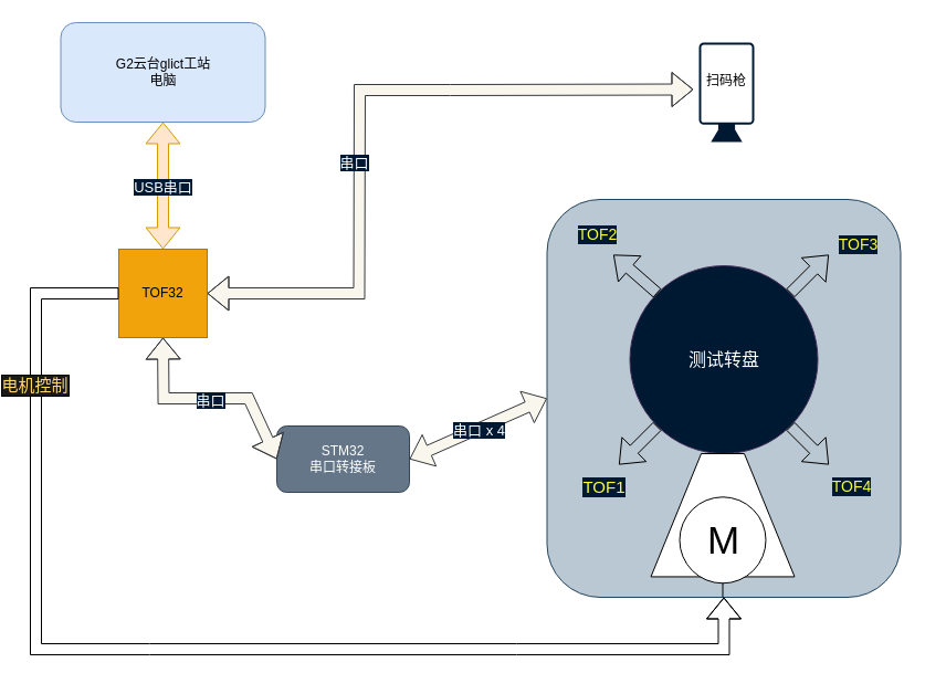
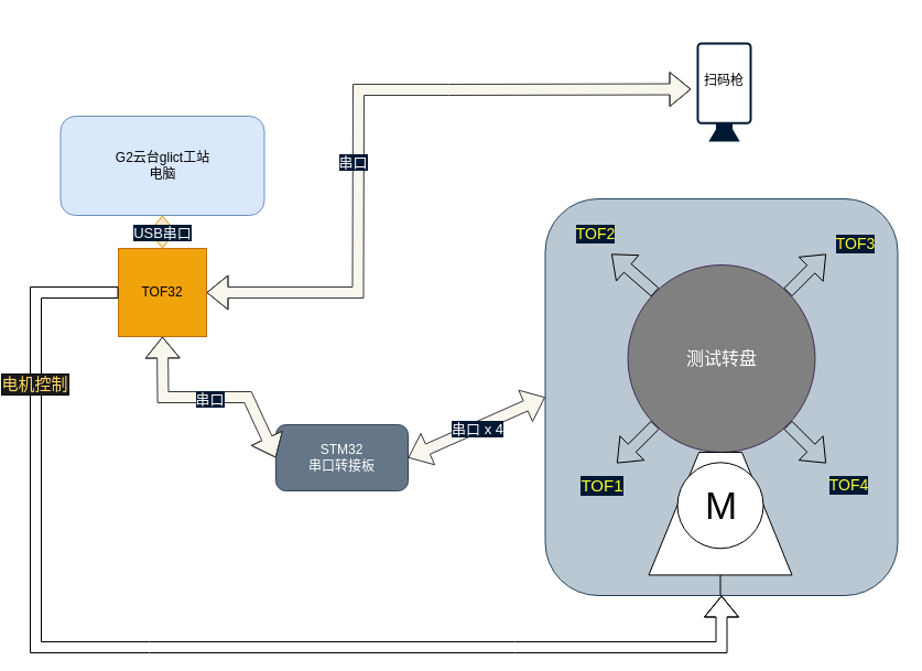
  <mxCell id="0" />
  <mxCell id="1" parent="0" />
  <mxCell id="2" value="" style="rounded=1;whiteSpace=wrap;html=1;fillColor=#bac8d3;strokeColor=#23445d;" vertex="1" parent="1"><mxGeometry x="482.5" y="180" width="320" height="360" as="geometry" /></mxCell>
- <mxCell id="3" value="G2云台glict工站&lt;div&gt;电脑&lt;/div&gt;" style="rounded=1;whiteSpace=wrap;html=1;fontSize=12;glass=0;strokeWidth=1;shadow=0;fillColor=#dae8fc;strokeColor=#6c8ebf;" parent="1" vertex="1"><mxGeometry x="42.5" y="20" width="185" height="90" as="geometry" /></mxCell>
+ <mxCell id="3" value="G2云台glict工站&lt;div&gt;电脑&lt;/div&gt;" style="rounded=1;whiteSpace=wrap;html=1;fontSize=12;glass=0;strokeWidth=1;shadow=0;fillColor=#dae8fc;strokeColor=#6c8ebf;" parent="1" vertex="1"><mxGeometry x="42.5" y="105" width="185" height="90" as="geometry" /></mxCell>
  <mxCell id="4" value="" style="shape=flexArrow;endArrow=classic;startArrow=classic;html=1;rounded=0;entryX=0.5;entryY=1;entryDx=0;entryDy=0;exitX=0.5;exitY=0;exitDx=0;exitDy=0;fillColor=#ffe6cc;strokeColor=#d79b00;" edge="1" parent="1" source="6" target="3"><mxGeometry width="100" height="100" relative="1" as="geometry"><mxPoint x="135.5" y="200" as="sourcePoint" /><mxPoint x="292.5" y="230" as="targetPoint" /></mxGeometry></mxCell>
  <mxCell id="5" value="USB串口" style="edgeLabel;html=1;align=center;verticalAlign=middle;resizable=0;points=[];fontColor=#FFFFFF;labelBackgroundColor=#001933;fontSize=13;" vertex="1" connectable="0" parent="4"><mxGeometry x="-0.003" y="1" relative="1" as="geometry"><mxPoint as="offset" /></mxGeometry></mxCell>
  <mxCell id="6" value="TOF32" style="whiteSpace=wrap;html=1;aspect=fixed;fillColor=#f0a30a;strokeColor=#BD7000;fontColor=#000000;" vertex="1" parent="1"><mxGeometry x="95" y="225" width="80" height="80" as="geometry" /></mxCell>
- <mxCell id="7" value="&lt;font style=&quot;font-size: 16px;&quot;&gt;测试转盘&lt;/font&gt;" style="ellipse;whiteSpace=wrap;html=1;aspect=fixed;fillColor=#001933;fontColor=#ffffff;strokeColor=#432D57;" vertex="1" parent="1"><mxGeometry x="557.5" y="240" width="170" height="170" as="geometry" /></mxCell>
+ <mxCell id="7" value="&lt;font style=&quot;font-size: 16px;&quot;&gt;测试转盘&lt;/font&gt;" style="ellipse;whiteSpace=wrap;html=1;aspect=fixed;fillColor=#808080;fontColor=#ffffff;strokeColor=#432D57;" vertex="1" parent="1"><mxGeometry x="557.5" y="240" width="170" height="170" as="geometry" /></mxCell>
  <mxCell id="8" value="" style="group;fontSize=14;" vertex="1" connectable="0" parent="1"><mxGeometry x="576.5" y="410" width="130" height="130" as="geometry" /></mxCell>
  <mxCell id="9" value="" style="verticalLabelPosition=bottom;align=center;dashed=0;html=1;verticalAlign=top;shape=mxgraph.pid.engines.turbine;direction=south;" vertex="1" parent="8"><mxGeometry width="130" height="130" as="geometry" /></mxCell>
- <mxCell id="10" value="M" style="verticalLabelPosition=middle;shadow=0;dashed=0;align=center;html=1;verticalAlign=middle;strokeWidth=1;shape=ellipse;aspect=fixed;fontSize=35;" vertex="1" parent="8"><mxGeometry x="26" y="39.286" width="78" height="78" as="geometry" /></mxCell>
+ <mxCell id="10" value="M" style="verticalLabelPosition=middle;shadow=0;dashed=0;align=center;html=1;verticalAlign=middle;strokeWidth=1;shape=ellipse;aspect=fixed;fontSize=35;" vertex="1" parent="8"><mxGeometry x="26" y="9.286" width="78" height="78" as="geometry" /></mxCell>
  <mxCell id="11" value="" style="shape=flexArrow;endArrow=classic;html=1;rounded=0;exitX=0;exitY=1;exitDx=0;exitDy=0;" edge="1" parent="1" source="7"><mxGeometry width="50" height="50" relative="1" as="geometry"><mxPoint x="437.5" y="360" as="sourcePoint" /><mxPoint x="547.5" y="420" as="targetPoint" /></mxGeometry></mxCell>
  <mxCell id="12" value="TOF1" style="edgeLabel;html=1;align=center;verticalAlign=middle;resizable=0;points=[];fontSize=15;fontColor=#FFFF33;labelBackgroundColor=#001933;" vertex="1" connectable="0" parent="11"><mxGeometry x="0.578" y="1" relative="1" as="geometry"><mxPoint x="-22" y="26" as="offset" /></mxGeometry></mxCell>
  <mxCell id="13" value="" style="shape=flexArrow;endArrow=classic;html=1;rounded=0;exitX=0;exitY=0;exitDx=0;exitDy=0;" edge="1" parent="1" source="7"><mxGeometry width="50" height="50" relative="1" as="geometry"><mxPoint x="527.5" y="320" as="sourcePoint" /><mxPoint x="542.5" y="230" as="targetPoint" /></mxGeometry></mxCell>
  <mxCell id="14" value="TOF2" style="edgeLabel;html=1;align=center;verticalAlign=middle;resizable=0;points=[];labelBackgroundColor=#001933;fontColor=#FFFF33;fontSize=14;" vertex="1" connectable="0" parent="13"><mxGeometry x="0.578" y="1" relative="1" as="geometry"><mxPoint x="-23" y="-26" as="offset" /></mxGeometry></mxCell>
  <mxCell id="15" value="" style="shape=flexArrow;endArrow=classic;html=1;rounded=0;" edge="1" parent="1" source="7"><mxGeometry width="50" height="50" relative="1" as="geometry"><mxPoint x="777.5" y="375" as="sourcePoint" /><mxPoint x="737.5" y="420" as="targetPoint" /></mxGeometry></mxCell>
  <mxCell id="16" value="TOF4" style="edgeLabel;html=1;align=center;verticalAlign=middle;resizable=0;points=[];labelBackgroundColor=#001933;fontColor=#FFFF33;fontSize=14;" vertex="1" connectable="0" parent="15"><mxGeometry x="0.578" y="1" relative="1" as="geometry"><mxPoint x="27" y="28" as="offset" /></mxGeometry></mxCell>
  <mxCell id="17" value="" style="shape=flexArrow;endArrow=classic;html=1;rounded=0;exitX=1;exitY=0;exitDx=0;exitDy=0;" edge="1" parent="1" source="7"><mxGeometry width="50" height="50" relative="1" as="geometry"><mxPoint x="777.5" y="255" as="sourcePoint" /><mxPoint x="737.5" y="230" as="targetPoint" /></mxGeometry></mxCell>
  <mxCell id="18" value="TOF3" style="edgeLabel;html=1;align=center;verticalAlign=middle;resizable=0;points=[];labelBackgroundColor=#001933;fontSize=14;fontColor=#FFFF33;" vertex="1" connectable="0" parent="17"><mxGeometry x="0.578" y="1" relative="1" as="geometry"><mxPoint x="34" y="-16" as="offset" /></mxGeometry></mxCell>
  <mxCell id="19" value="STM32&lt;div&gt;串口转接板&lt;/div&gt;" style="rounded=1;whiteSpace=wrap;html=1;fillColor=#647687;fontColor=#ffffff;strokeColor=#314354;" vertex="1" parent="1"><mxGeometry x="238" y="385" width="120" height="60" as="geometry" /></mxCell>
  <mxCell id="20" value="" style="shape=flexArrow;endArrow=classic;startArrow=classic;html=1;rounded=0;exitX=0;exitY=0.5;exitDx=0;exitDy=0;fillColor=#f9f7ed;strokeColor=#36393d;entryX=0.5;entryY=1;entryDx=0;entryDy=0;" edge="1" parent="1" source="19" target="6"><mxGeometry width="100" height="100" relative="1" as="geometry"><mxPoint x="262.5" y="365" as="sourcePoint" /><mxPoint x="132.5" y="415" as="targetPoint" /><Array as="points"><mxPoint x="212.5" y="360" /><mxPoint x="135.5" y="360" /></Array></mxGeometry></mxCell>
  <mxCell id="21" value="串口" style="edgeLabel;html=1;align=center;verticalAlign=middle;resizable=0;points=[];fontColor=#FFFFFF;labelBackgroundColor=#001933;fontSize=13;" vertex="1" connectable="0" parent="20"><mxGeometry x="-0.003" y="1" relative="1" as="geometry"><mxPoint as="offset" /></mxGeometry></mxCell>
  <mxCell id="22" value="" style="shape=flexArrow;endArrow=classic;startArrow=classic;html=1;rounded=0;entryX=1;entryY=0.5;entryDx=0;entryDy=0;fillColor=#f9f7ed;strokeColor=#36393d;exitX=0;exitY=0.5;exitDx=0;exitDy=0;" edge="1" parent="1" source="2" target="19"><mxGeometry width="100" height="100" relative="1" as="geometry"><mxPoint x="392.5" y="460" as="sourcePoint" /><mxPoint x="242.5" y="270" as="targetPoint" /></mxGeometry></mxCell>
  <mxCell id="23" value="&lt;div&gt;&lt;span style=&quot;background-color: light-dark(rgb(0, 25, 51), rgb(201, 222, 245)); color: light-dark(rgb(255, 255, 255), rgb(18, 18, 18));&quot;&gt;串口 x 4&lt;/span&gt;&lt;/div&gt;" style="edgeLabel;html=1;align=center;verticalAlign=middle;resizable=0;points=[];fontColor=#FFFFFF;labelBackgroundColor=#001933;fontSize=13;" vertex="1" connectable="0" parent="22"><mxGeometry x="-0.003" y="1" relative="1" as="geometry"><mxPoint as="offset" /></mxGeometry></mxCell>
  <mxCell id="24" value="" style="points=[[0,0.5,0],[0.19,0.02,0],[0.59,0,0],[0.985,0.02,0],[1,0.5,0],[0.985,0.98,0],[0.59,1,0],[0.19,0.98,0]];verticalLabelPosition=bottom;html=1;verticalAlign=top;aspect=fixed;align=center;pointerEvents=1;shape=mxgraph.cisco19.camera;fillColor=#001933;strokeColor=#d79b00;direction=north;strokeWidth=8;labelBackgroundColor=none;gradientColor=none;" vertex="1" parent="1"><mxGeometry x="620" y="38" width="50" height="90" as="geometry" /></mxCell>
  <mxCell id="25" value="" style="shape=flexArrow;endArrow=classic;html=1;rounded=0;fontSize=14;exitX=0;exitY=0.5;exitDx=0;exitDy=0;entryX=0.5;entryY=1;entryDx=0;entryDy=0;" edge="1" parent="1" source="6" target="2"><mxGeometry width="50" height="50" relative="1" as="geometry"><mxPoint x="92.52" y="242.04" as="sourcePoint" /><mxPoint x="642.5" y="512" as="targetPoint" /><Array as="points"><mxPoint x="20" y="265" /><mxPoint x="20" y="587" /><mxPoint x="123" y="587" /><mxPoint x="455" y="587" /><mxPoint x="642.5" y="587" /></Array></mxGeometry></mxCell>
  <mxCell id="26" value="电机控制" style="edgeLabel;html=1;align=center;verticalAlign=middle;resizable=0;points=[];fontColor=#FFD966;labelBackgroundColor=#1A1A1A;fontSize=15;labelBorderColor=default;" vertex="1" connectable="0" parent="25"><mxGeometry x="-0.767" y="-2" relative="1" as="geometry"><mxPoint y="33" as="offset" /></mxGeometry></mxCell>
  <mxCell id="27" value="扫码枪" style="text;html=1;whiteSpace=wrap;strokeColor=none;fillColor=none;align=center;verticalAlign=middle;rounded=0;" vertex="1" parent="1"><mxGeometry x="615" y="58" width="60" height="30" as="geometry" /></mxCell>
  <mxCell id="28" value="" style="shape=flexArrow;endArrow=classic;startArrow=classic;html=1;rounded=0;exitX=0;exitY=0.75;exitDx=0;exitDy=0;fillColor=#f9f7ed;strokeColor=#36393d;entryX=1;entryY=0.5;entryDx=0;entryDy=0;" edge="1" parent="1" source="27" target="6"><mxGeometry width="100" height="100" relative="1" as="geometry"><mxPoint x="419.5" y="240" as="sourcePoint" /><mxPoint x="292.5" y="180" as="targetPoint" /><Array as="points"><mxPoint x="395" y="81" /><mxPoint x="313" y="81" /><mxPoint x="312.5" y="265" /></Array></mxGeometry></mxCell>
  <mxCell id="29" value="串口" style="edgeLabel;html=1;align=center;verticalAlign=middle;resizable=0;points=[];fontColor=#FFFFFF;labelBackgroundColor=#001933;fontSize=13;" vertex="1" connectable="0" parent="28"><mxGeometry x="-0.003" y="1" relative="1" as="geometry"><mxPoint x="-6" y="56" as="offset" /></mxGeometry></mxCell>
